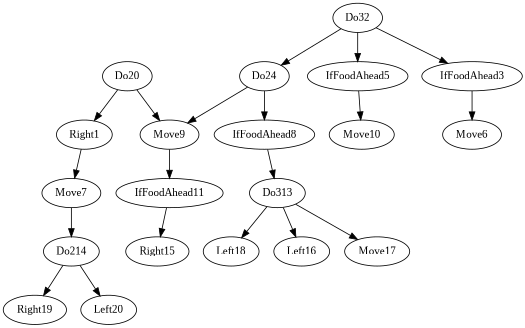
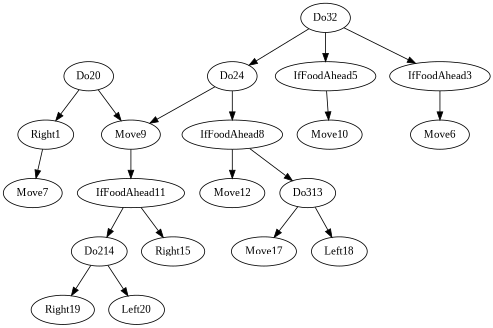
  digraph {
    fontname="Liberation Serif"
    node [fontname="Liberation Serif"]
    edge [fontname="Liberation Serif"]
    Do20
    Right1
    Move9
    Move7
    Do32
    IfFoodAhead3
    Do24
    IfFoodAhead5
    Move6
    IfFoodAhead8
    Move10
+   Move12
    Do313
    IfFoodAhead11
    Do214
    Right15
-   Left16
    Move17
    Left18
    Right19
    Left20
    Do20 -> Right1
    Do20 -> Move9
    Right1 -> Move7
    Move9 -> IfFoodAhead11
    Do32 -> IfFoodAhead3
    Do32 -> Do24
    Do32 -> IfFoodAhead5
    IfFoodAhead3 -> Move6
    Do24 -> Move9
    Do24 -> IfFoodAhead8
    IfFoodAhead5 -> Move10
+   IfFoodAhead8 -> Move12
    IfFoodAhead8 -> Do313
-   Do313 -> Left16
    Do313 -> Move17
    Do313 -> Left18
-   Move7 -> Do214
+   IfFoodAhead11 -> Do214
    IfFoodAhead11 -> Right15
    Do214 -> Right19
    Do214 -> Left20
  }
